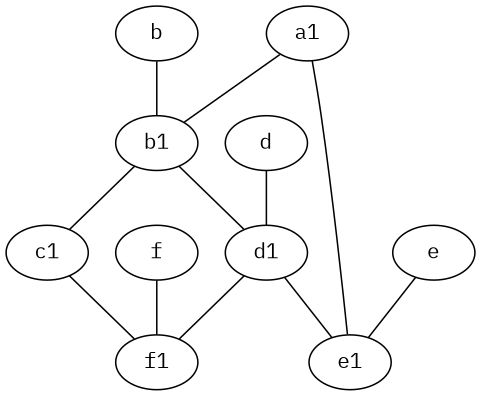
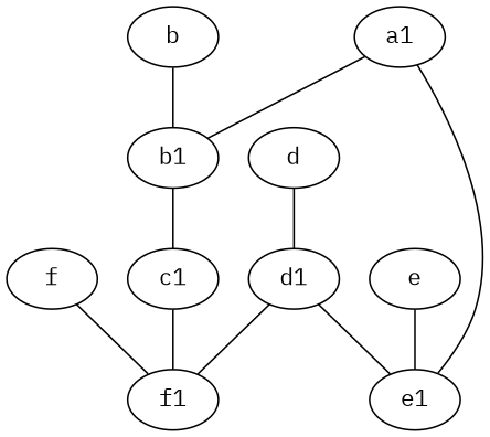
  graph {
    fontname="IBM Plex Mono"
    node [fontname="IBM Plex Mono" labelfontsize=50]
    edge [fontname="IBM Plex Mono"]
    a1
    b1
    e1
    c1
    d1
    f1
    d
    f
    e
    b
    a1 -- b1
    a1 -- e1
    b1 -- c1
-   b1 -- d1
    c1 -- f1
    d1 -- e1
    d1 -- f1
    d -- d1
    f -- f1
    e -- e1
    b -- b1
  }
